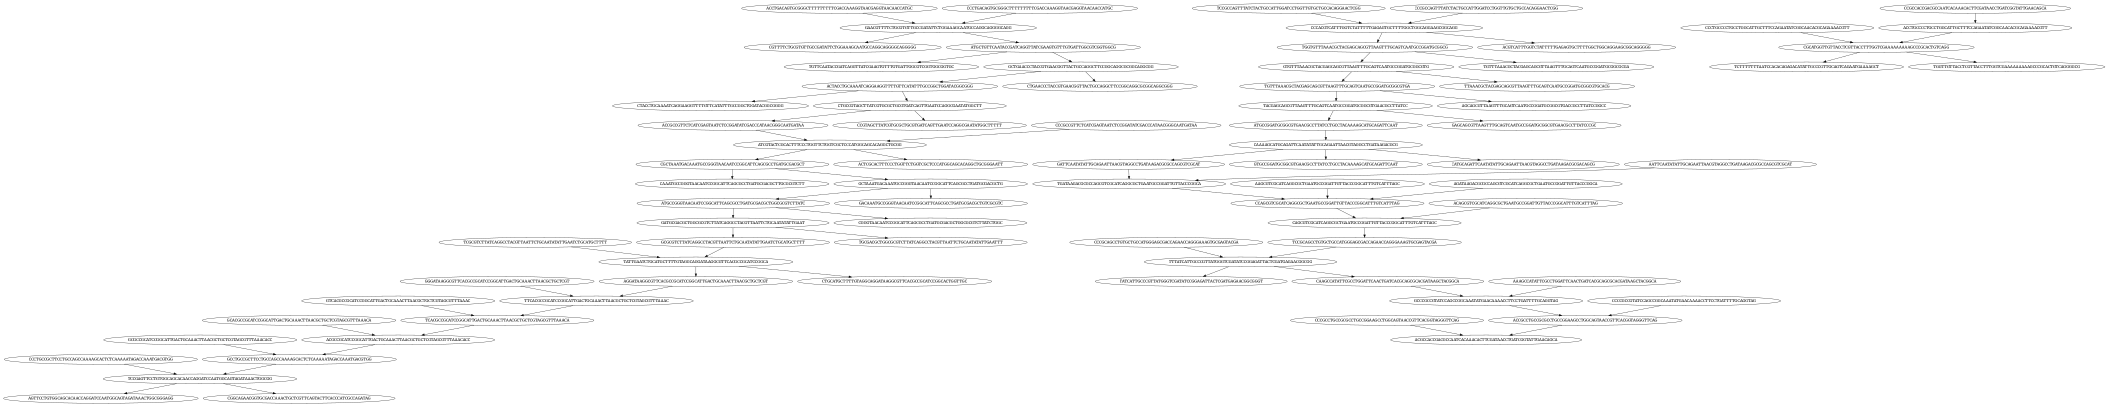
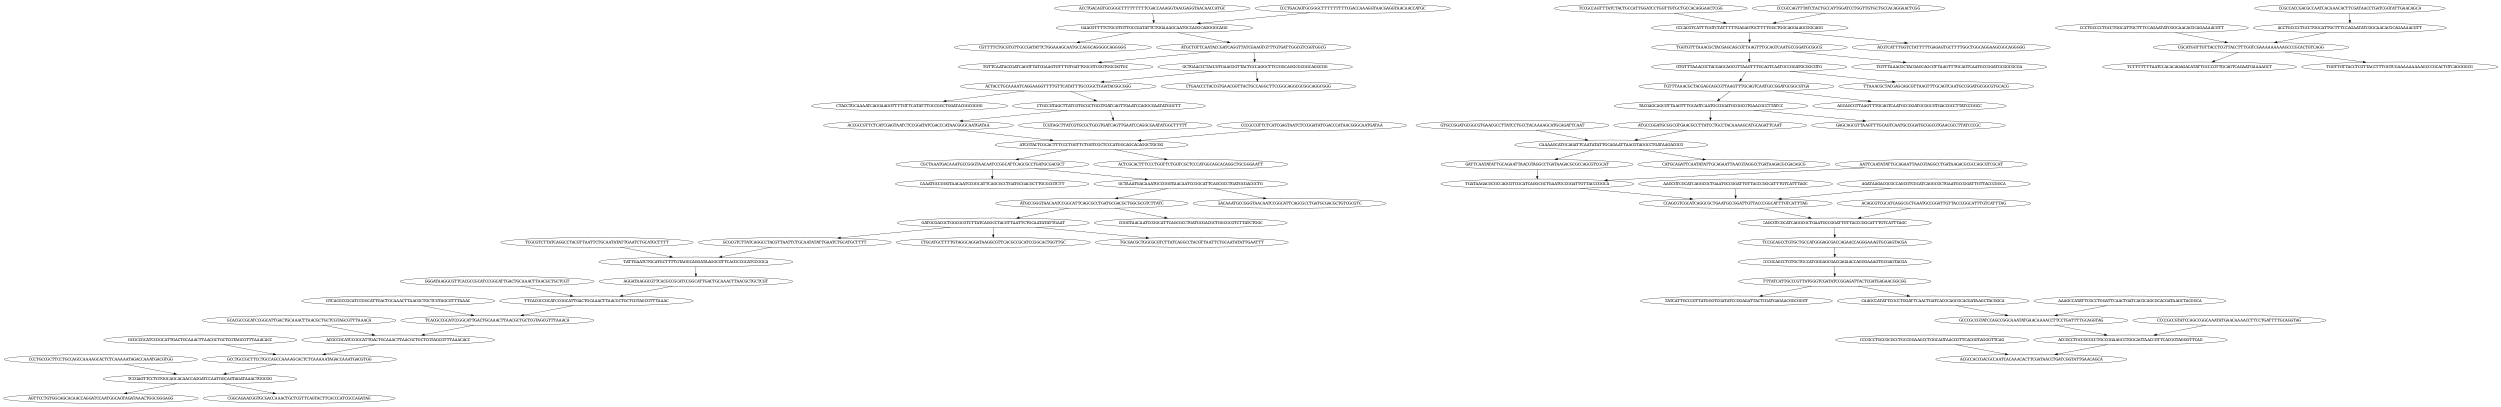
  digraph {
    fontname=Merriweather
    node [fontname=Merriweather]
    edge [fontname=Merriweather]
    GCGCGTCTTATCAGGCCTACGTTAATTCTGCAATATATTGAATCTGCATGCTTTT
    TATTGAATCTGCATGCTTTTGTAGGCAGGATAAGGCGTTCACGCCGCATCCGGCA
    AGGATAAGGCGTTCACGCCGCATCCGGCATTGACTGCAAACTTAACGCTGCTCGT
    CTGCATGCTTTTGTAGGCAGGATAAGGCGTTCACGCCGCATCCGGCACTGGTTGC
    TTCACGCCGCATCCGGCATTGACTGCAAACTTAACGCTGCTCGTAGCGTTTAAAC
    CCCGCCTGCCGCGCCTGCCGGAAGCCTGGCAGTAACCGTTCACGGTAGGGTTCAG
    ACGCCACCGACGCCAATCACAAACACTTCGATAACCTGATCGGTATTGAACAGCA
    ACCTGCCCCTGCCTGGCATTGCTTTCCAGAATATCGGCAACACGCAGAAAACGTT
    CGCATGGTTGTTACCTCGTTACCTTTGGTCGAAAAAAAAAGCCCGCACTGTCAGG
    GAACGTTTTCTGCGTGTTGCCGATATTCTGGAAAGCAATGCCAGGCAGGGGCAGG
    CGTTTTCTGCGTGTTGCCGATATTCTGGAAAGCAATGCCAGGCAGGGGCAGGGGG
    ATGCTGTTCAATACCGATCAGGTTATCGAAGTGTTTGTGATTGGCGTCGGTGGCG
    TGTTCAATACCGATCAGGTTATCGAAGTGTTTGTGATTGGCGTCGGTGGCGGTGC
    GCTGAACCCTACCGTGAACGGTTACTGCCAGGCTTCCGGCAGGCGCGGCAGGCGG
    ACTACCTGCAAAATCAGGAAGGTTTTGTTCATATTTGCCGGCTGGATACGGCGGG
    CTGAACCCTACCGTGAACGGTTACTGCCAGGCTTCCGGCAGGCGCGGCAGGCGGG
    GCCTGCCGCTTCCTGCCAGCCAAAAGCACTCTCAAAAATAGACCAAATGACGTGG
    TCCGAGTTCCTGTGGCAGCACAACCAGGATCCAATGGCAGTAGATAAACTGGCGG
    AGTTCCTGTGGCAGCACAACCAGGATCCAATGGCAGTAGATAAACTGGCGGGAGG
    CGGCAGAACGGTGCGACCAAACTGCTCGTTCAGTACTTCACCCATCGCCAGATAG
    CTACCTGCAAAATCAGGAAGGTTTTGTTCATATTTGCCGGCTGGATACGGCGGGG
    CTGCCGTAGCTTATCGTGCGCTGCGTGATCAGTTGAATCCAGGCGAATATGGCTT
    ACCGCCGTTCTCATCGAGTAATCTCCGGATATCGACCCATAACGGGCAATGATAA
    CCGTAGCTTATCGTGCGCTGCGTGATCAGTTGAATCCAGGCGAATATGGCTTTTT
    ATCGTACTCGCACTTTCCCTGGTTCTGGTCGCTCCCATGGCAGCACAGGCTGCGG
    GGGATAAGGCGTTCACGCCGCATCCGGCATTGACTGCAAACTTAACGCTGCTCGT
    TCACGCCGCATCCGGCATTGACTGCAAACTTAACGCTGCTCGTAGCGTTTAAACA
    ACGCCGCATCCGGCATTGACTGCAAACTTAACGCTGCTCGTAGCGTTTAAACACC
    GATTCAATATATTGCAGAATTAACGTAGGCCTGATAAGACGCGCCAGCGTCGCAT
    TGATAAGACGCGCCAGCGTCGCATCAGGCGCTGAATGCCGGATTGTTACCCGGCA
    CCAGCGTCGCATCAGGCGCTGAATGCCGGATTGTTACCCGGCATTTGTCATTTAG
    CAGCGTCGCATCAGGCGCTGAATGCCGGATTGTTACCCGGCATTTGTCATTTAGC
    ACCTGACAGTGCGGGCTTTTTTTTTCGACCAAAGGTAACGAGGTAACAACCATGC
    CGCTAAATGACAAATGCCGGGTAACAATCCGGCATTCAGCGCCTGATGCGACGCT
    ACTCGCACTTTCCCTGGTTCTGGTCGCTCCCATGGCAGCACAGGCTGCGGGAATT
    CAAATGCCGGGTAACAATCCGGCATTCAGCGCCTGATGCGACGCTTGCGCGTCTT
    GCTAAATGACAAATGCCGGGTAACAATCCGGCATTCAGCGCCTGATGCGACGCTG
    ATGCCGGGTAACAATCCGGCATTCAGCGCCTGATGCGACGCTGGCGCGTCTTATC
    GACAAATGCCGGGTAACAATCCGGCATTCAGCGCCTGATGCGACGCTGTCGCGTC
    ACCGCCTGCCGCGCCTGCCGGAAGCCTGGCAGTAACCGTTCACGGTAGGGTTCAG
    CCCTGACAGTGCGGGCTTTTTTTTTCGACCAAAGGTAACGAGGTAACAACCATGC
    CCCGCAGCCTGTGCTGCCATGGGAGCGACCAGAACCAGGGAAAGTGCGAGTACGA
    TTTATCATTGCCCGTTATGGGTCGATATCCGGAGATTACTCGATGAGAACGGCGG
    TATCATTGCCCGTTATGGGTCGATATCCGGAGATTACTCGATGAGAACGGCGGGT
    CAAGCCATATTCGCCTGGATTCAACTGATCACGCAGCGCACGATAAGCTACGGCA
    GCCCGCCGTATCCAGCCGGCAAATATGAACAAAACCTTCCTGATTTTGCAGGTAG
    CCCGCCGTTCTCATCGAGTAATCTCCGGATATCGACCCATAACGGGCAATGATAA
    GTCACGCCGCATCCGGCATTGACTGCAAACTTAACGCTGCTCGTAGCGTTTAAAC
    GTGCCGGATGCGGCGTGAACGCCTTATCCTGCCTACAAAAGCATGCAGATTCAAT
    CAAAAGCATGCAGATTCAATATATTGCAGAATTAACGTAGGCCTGATAAGACGCG
    CATGCAGATTCAATATATTGCAGAATTAACGTAGGCCTGATAAGACGCGACAGCG
    ATGCCGGATGCGGCGTGAACGCCTTATCCTGCCTACAAAAGCATGCAGATTCAAT
    CCCACGTCATTTGGTCTATTTTTGAGAGTGCTTTTGGCTGGCAGGAAGCGGCAGG
    TGGTGTTTAAACGCTACGAGCAGCGTTAAGTTTGCAGTCAATGCCGGATGCGGCG
    ACGTCATTTGGTCTATTTTTGAGAGTGCTTTTGGCTGGCAGGAAGCGGCAGGGGG
    GTGTTTAAACGCTACGAGCAGCGTTAAGTTTGCAGTCAATGCCGGATGCGGCGTG
    TGTTTAAACGCTACGAGCAGCGTTAAGTTTGCAGTCAATGCCGGATGCGGCGCGA
    TGTTTAAACGCTACGAGCAGCGTTAAGTTTGCAGTCAATGCCGGATGCGGCGTGA
    TTAAACGCTACGAGCAGCGTTAAGTTTGCAGTCAATGCCGGATGCGGCGTGCACG
    TCGCGTCTTATCAGGCCTACGTTAATTCTGCAATATATTGAATCTGCATGCTTTT
    AAGCGTCGCATCAGGCGCTGAATGCCGGATTGTTACCCGGCATTTGTCATTTAGC
    TCCGCAGCCTGTGCTGCCATGGGAGCGACCAGAACCAGGGAAAGTGCGAGTACGA
    TACGAGCAGCGTTAAGTTTGCAGTCAATGCCGGATGCGGCGTGAACGCCTTATCC
    AGCAGCGTTAAGTTTGCAGTCAATGCCGGATGCGGCGTGACCGCCTTATCCGGCC
    CCCTGCCGCTTCCTGCCAGCCAAAAGCACTCTCAAAAATAGACCAAATGACGTGG
    GATGCGACGCTGGCGCGTCTTATCAGGCCTACGTTAATTCTGCAATATATTGAAT
    CGGGTAACAATCCGGCATTCAGCGCCTGATGCGACGCTGGCGCGTCTTATCTGGC
    TCCGCCAGTTTATCTACTGCCATTGGATCCTGGTTGTGCTGCCACAGGAACTCGG
    GCGCCGCATCCGGCATTGACTGCAAACTTAACGCTGCTCGTAGCGTTTAAACACC
    ACAGCGTCGCATCAGGCGCTGAATGCCGGATTGTTACCCGGCATTTGTCATTTAG
    GAGCAGCGTTAAGTTTGCAGTCAATGCCGGATGCGGCGTGAACGCCTTATCCCGC
    TGCGACGCTGGCGCGTCTTATCAGGCCTACGTTAATTCTGCAATATATTGAATTT
    CCGCCACCGACGCCAATCACAAACACTTCGATAACCTGATCGGTATTGAACAGCA
    TCTTTTTTTAATCCACACAGAGACATATTGCCCGTTGCAGTCAGAATGAAAAGCT
    TGGTTGTTACCTCGTTACCTTTGGTCGAAAAAAAAAGCCCGCACTGTCAGGGGCG
    CCCCGCCGTATCCAGCCGGCAAATATGAACAAAACCTTCCTGATTTTGCAGGTAG
    CCCGCCAGTTTATCTACTGCCATTGGATCCTGGTTGTGCTGCCACAGGAACTCGG
    CCCTGCCCCTGCCTGGCATTGCTTTCCAGAATATCGGCAACACGCAGAAAACGTT
    AATTCAATATATTGCAGAATTAACGTAGGCCTGATAAGACGCGCCAGCGTCGCAT
    GCACGCCGCATCCGGCATTGACTGCAAACTTAACGCTGCTCGTAGCGTTTAAACA
    AAAGCCATATTCGCCTGGATTCAACTGATCACGCAGCGCACGATAAGCTACGGCA
    AGATAAGACGCGCCAGCGTCGCATCAGGCGCTGAATGCCGGATTGTTACCCGGCA
    GCGCGTCTTATCAGGCCTACGTTAATTCTGCAATATATTGAATCTGCATGCTTTT -> TATTGAATCTGCATGCTTTTGTAGGCAGGATAAGGCGTTCACGCCGCATCCGGCA
    TATTGAATCTGCATGCTTTTGTAGGCAGGATAAGGCGTTCACGCCGCATCCGGCA -> AGGATAAGGCGTTCACGCCGCATCCGGCATTGACTGCAAACTTAACGCTGCTCGT
-   TATTGAATCTGCATGCTTTTGTAGGCAGGATAAGGCGTTCACGCCGCATCCGGCA -> CTGCATGCTTTTGTAGGCAGGATAAGGCGTTCACGCCGCATCCGGCACTGGTTGC
+   GATGCGACGCTGGCGCGTCTTATCAGGCCTACGTTAATTCTGCAATATATTGAAT -> CTGCATGCTTTTGTAGGCAGGATAAGGCGTTCACGCCGCATCCGGCACTGGTTGC
    AGGATAAGGCGTTCACGCCGCATCCGGCATTGACTGCAAACTTAACGCTGCTCGT -> TTCACGCCGCATCCGGCATTGACTGCAAACTTAACGCTGCTCGTAGCGTTTAAAC
    TTCACGCCGCATCCGGCATTGACTGCAAACTTAACGCTGCTCGTAGCGTTTAAAC -> TCACGCCGCATCCGGCATTGACTGCAAACTTAACGCTGCTCGTAGCGTTTAAACA
    CCCGCCTGCCGCGCCTGCCGGAAGCCTGGCAGTAACCGTTCACGGTAGGGTTCAG -> ACGCCACCGACGCCAATCACAAACACTTCGATAACCTGATCGGTATTGAACAGCA
    ACCTGCCCCTGCCTGGCATTGCTTTCCAGAATATCGGCAACACGCAGAAAACGTT -> CGCATGGTTGTTACCTCGTTACCTTTGGTCGAAAAAAAAAGCCCGCACTGTCAGG
    CGCATGGTTGTTACCTCGTTACCTTTGGTCGAAAAAAAAAGCCCGCACTGTCAGG -> TCTTTTTTTAATCCACACAGAGACATATTGCCCGTTGCAGTCAGAATGAAAAGCT
    CGCATGGTTGTTACCTCGTTACCTTTGGTCGAAAAAAAAAGCCCGCACTGTCAGG -> TGGTTGTTACCTCGTTACCTTTGGTCGAAAAAAAAAGCCCGCACTGTCAGGGGCG
    GAACGTTTTCTGCGTGTTGCCGATATTCTGGAAAGCAATGCCAGGCAGGGGCAGG -> CGTTTTCTGCGTGTTGCCGATATTCTGGAAAGCAATGCCAGGCAGGGGCAGGGGG
    GAACGTTTTCTGCGTGTTGCCGATATTCTGGAAAGCAATGCCAGGCAGGGGCAGG -> ATGCTGTTCAATACCGATCAGGTTATCGAAGTGTTTGTGATTGGCGTCGGTGGCG
    ATGCTGTTCAATACCGATCAGGTTATCGAAGTGTTTGTGATTGGCGTCGGTGGCG -> TGTTCAATACCGATCAGGTTATCGAAGTGTTTGTGATTGGCGTCGGTGGCGGTGC
    ATGCTGTTCAATACCGATCAGGTTATCGAAGTGTTTGTGATTGGCGTCGGTGGCG -> GCTGAACCCTACCGTGAACGGTTACTGCCAGGCTTCCGGCAGGCGCGGCAGGCGG
    GCTGAACCCTACCGTGAACGGTTACTGCCAGGCTTCCGGCAGGCGCGGCAGGCGG -> ACTACCTGCAAAATCAGGAAGGTTTTGTTCATATTTGCCGGCTGGATACGGCGGG
    GCTGAACCCTACCGTGAACGGTTACTGCCAGGCTTCCGGCAGGCGCGGCAGGCGG -> CTGAACCCTACCGTGAACGGTTACTGCCAGGCTTCCGGCAGGCGCGGCAGGCGGG
    ACTACCTGCAAAATCAGGAAGGTTTTGTTCATATTTGCCGGCTGGATACGGCGGG -> CTACCTGCAAAATCAGGAAGGTTTTGTTCATATTTGCCGGCTGGATACGGCGGGG
    ACTACCTGCAAAATCAGGAAGGTTTTGTTCATATTTGCCGGCTGGATACGGCGGG -> CTGCCGTAGCTTATCGTGCGCTGCGTGATCAGTTGAATCCAGGCGAATATGGCTT
    GCCTGCCGCTTCCTGCCAGCCAAAAGCACTCTCAAAAATAGACCAAATGACGTGG -> TCCGAGTTCCTGTGGCAGCACAACCAGGATCCAATGGCAGTAGATAAACTGGCGG
    TCCGAGTTCCTGTGGCAGCACAACCAGGATCCAATGGCAGTAGATAAACTGGCGG -> AGTTCCTGTGGCAGCACAACCAGGATCCAATGGCAGTAGATAAACTGGCGGGAGG
    TCCGAGTTCCTGTGGCAGCACAACCAGGATCCAATGGCAGTAGATAAACTGGCGG -> CGGCAGAACGGTGCGACCAAACTGCTCGTTCAGTACTTCACCCATCGCCAGATAG
    CTGCCGTAGCTTATCGTGCGCTGCGTGATCAGTTGAATCCAGGCGAATATGGCTT -> ACCGCCGTTCTCATCGAGTAATCTCCGGATATCGACCCATAACGGGCAATGATAA
    CTGCCGTAGCTTATCGTGCGCTGCGTGATCAGTTGAATCCAGGCGAATATGGCTT -> CCGTAGCTTATCGTGCGCTGCGTGATCAGTTGAATCCAGGCGAATATGGCTTTTT
    ACCGCCGTTCTCATCGAGTAATCTCCGGATATCGACCCATAACGGGCAATGATAA -> ATCGTACTCGCACTTTCCCTGGTTCTGGTCGCTCCCATGGCAGCACAGGCTGCGG
    ATCGTACTCGCACTTTCCCTGGTTCTGGTCGCTCCCATGGCAGCACAGGCTGCGG -> CGCTAAATGACAAATGCCGGGTAACAATCCGGCATTCAGCGCCTGATGCGACGCT
    ATCGTACTCGCACTTTCCCTGGTTCTGGTCGCTCCCATGGCAGCACAGGCTGCGG -> ACTCGCACTTTCCCTGGTTCTGGTCGCTCCCATGGCAGCACAGGCTGCGGGAATT
    GGGATAAGGCGTTCACGCCGCATCCGGCATTGACTGCAAACTTAACGCTGCTCGT -> TTCACGCCGCATCCGGCATTGACTGCAAACTTAACGCTGCTCGTAGCGTTTAAAC
    TCACGCCGCATCCGGCATTGACTGCAAACTTAACGCTGCTCGTAGCGTTTAAACA -> ACGCCGCATCCGGCATTGACTGCAAACTTAACGCTGCTCGTAGCGTTTAAACACC
    ACGCCGCATCCGGCATTGACTGCAAACTTAACGCTGCTCGTAGCGTTTAAACACC -> GCCTGCCGCTTCCTGCCAGCCAAAAGCACTCTCAAAAATAGACCAAATGACGTGG
    GATTCAATATATTGCAGAATTAACGTAGGCCTGATAAGACGCGCCAGCGTCGCAT -> TGATAAGACGCGCCAGCGTCGCATCAGGCGCTGAATGCCGGATTGTTACCCGGCA
    TGATAAGACGCGCCAGCGTCGCATCAGGCGCTGAATGCCGGATTGTTACCCGGCA -> CCAGCGTCGCATCAGGCGCTGAATGCCGGATTGTTACCCGGCATTTGTCATTTAG
    CCAGCGTCGCATCAGGCGCTGAATGCCGGATTGTTACCCGGCATTTGTCATTTAG -> CAGCGTCGCATCAGGCGCTGAATGCCGGATTGTTACCCGGCATTTGTCATTTAGC
    CAGCGTCGCATCAGGCGCTGAATGCCGGATTGTTACCCGGCATTTGTCATTTAGC -> TCCGCAGCCTGTGCTGCCATGGGAGCGACCAGAACCAGGGAAAGTGCGAGTACGA
    ACCTGACAGTGCGGGCTTTTTTTTTCGACCAAAGGTAACGAGGTAACAACCATGC -> GAACGTTTTCTGCGTGTTGCCGATATTCTGGAAAGCAATGCCAGGCAGGGGCAGG
    CGCTAAATGACAAATGCCGGGTAACAATCCGGCATTCAGCGCCTGATGCGACGCT -> CAAATGCCGGGTAACAATCCGGCATTCAGCGCCTGATGCGACGCTTGCGCGTCTT
    CGCTAAATGACAAATGCCGGGTAACAATCCGGCATTCAGCGCCTGATGCGACGCT -> GCTAAATGACAAATGCCGGGTAACAATCCGGCATTCAGCGCCTGATGCGACGCTG
    GCTAAATGACAAATGCCGGGTAACAATCCGGCATTCAGCGCCTGATGCGACGCTG -> ATGCCGGGTAACAATCCGGCATTCAGCGCCTGATGCGACGCTGGCGCGTCTTATC
    GCTAAATGACAAATGCCGGGTAACAATCCGGCATTCAGCGCCTGATGCGACGCTG -> GACAAATGCCGGGTAACAATCCGGCATTCAGCGCCTGATGCGACGCTGTCGCGTC
    ATGCCGGGTAACAATCCGGCATTCAGCGCCTGATGCGACGCTGGCGCGTCTTATC -> GATGCGACGCTGGCGCGTCTTATCAGGCCTACGTTAATTCTGCAATATATTGAAT
    ATGCCGGGTAACAATCCGGCATTCAGCGCCTGATGCGACGCTGGCGCGTCTTATC -> CGGGTAACAATCCGGCATTCAGCGCCTGATGCGACGCTGGCGCGTCTTATCTGGC
    ACCGCCTGCCGCGCCTGCCGGAAGCCTGGCAGTAACCGTTCACGGTAGGGTTCAG -> ACGCCACCGACGCCAATCACAAACACTTCGATAACCTGATCGGTATTGAACAGCA
    CCCTGACAGTGCGGGCTTTTTTTTTCGACCAAAGGTAACGAGGTAACAACCATGC -> GAACGTTTTCTGCGTGTTGCCGATATTCTGGAAAGCAATGCCAGGCAGGGGCAGG
    CCCGCAGCCTGTGCTGCCATGGGAGCGACCAGAACCAGGGAAAGTGCGAGTACGA -> TTTATCATTGCCCGTTATGGGTCGATATCCGGAGATTACTCGATGAGAACGGCGG
    TTTATCATTGCCCGTTATGGGTCGATATCCGGAGATTACTCGATGAGAACGGCGG -> TATCATTGCCCGTTATGGGTCGATATCCGGAGATTACTCGATGAGAACGGCGGGT
    TTTATCATTGCCCGTTATGGGTCGATATCCGGAGATTACTCGATGAGAACGGCGG -> CAAGCCATATTCGCCTGGATTCAACTGATCACGCAGCGCACGATAAGCTACGGCA
    CAAGCCATATTCGCCTGGATTCAACTGATCACGCAGCGCACGATAAGCTACGGCA -> GCCCGCCGTATCCAGCCGGCAAATATGAACAAAACCTTCCTGATTTTGCAGGTAG
    GCCCGCCGTATCCAGCCGGCAAATATGAACAAAACCTTCCTGATTTTGCAGGTAG -> ACCGCCTGCCGCGCCTGCCGGAAGCCTGGCAGTAACCGTTCACGGTAGGGTTCAG
    CCCGCCGTTCTCATCGAGTAATCTCCGGATATCGACCCATAACGGGCAATGATAA -> ATCGTACTCGCACTTTCCCTGGTTCTGGTCGCTCCCATGGCAGCACAGGCTGCGG
    GTCACGCCGCATCCGGCATTGACTGCAAACTTAACGCTGCTCGTAGCGTTTAAAC -> TCACGCCGCATCCGGCATTGACTGCAAACTTAACGCTGCTCGTAGCGTTTAAACA
-   CAAAAGCATGCAGATTCAATATATTGCAGAATTAACGTAGGCCTGATAAGACGCG -> GTGCCGGATGCGGCGTGAACGCCTTATCCTGCCTACAAAAGCATGCAGATTCAAT
+   GTGCCGGATGCGGCGTGAACGCCTTATCCTGCCTACAAAAGCATGCAGATTCAAT -> CAAAAGCATGCAGATTCAATATATTGCAGAATTAACGTAGGCCTGATAAGACGCG
    CAAAAGCATGCAGATTCAATATATTGCAGAATTAACGTAGGCCTGATAAGACGCG -> GATTCAATATATTGCAGAATTAACGTAGGCCTGATAAGACGCGCCAGCGTCGCAT
    CAAAAGCATGCAGATTCAATATATTGCAGAATTAACGTAGGCCTGATAAGACGCG -> CATGCAGATTCAATATATTGCAGAATTAACGTAGGCCTGATAAGACGCGACAGCG
    ATGCCGGATGCGGCGTGAACGCCTTATCCTGCCTACAAAAGCATGCAGATTCAAT -> CAAAAGCATGCAGATTCAATATATTGCAGAATTAACGTAGGCCTGATAAGACGCG
    CCCACGTCATTTGGTCTATTTTTGAGAGTGCTTTTGGCTGGCAGGAAGCGGCAGG -> TGGTGTTTAAACGCTACGAGCAGCGTTAAGTTTGCAGTCAATGCCGGATGCGGCG
    CCCACGTCATTTGGTCTATTTTTGAGAGTGCTTTTGGCTGGCAGGAAGCGGCAGG -> ACGTCATTTGGTCTATTTTTGAGAGTGCTTTTGGCTGGCAGGAAGCGGCAGGGGG
    TGGTGTTTAAACGCTACGAGCAGCGTTAAGTTTGCAGTCAATGCCGGATGCGGCG -> GTGTTTAAACGCTACGAGCAGCGTTAAGTTTGCAGTCAATGCCGGATGCGGCGTG
    TGGTGTTTAAACGCTACGAGCAGCGTTAAGTTTGCAGTCAATGCCGGATGCGGCG -> TGTTTAAACGCTACGAGCAGCGTTAAGTTTGCAGTCAATGCCGGATGCGGCGCGA
    GTGTTTAAACGCTACGAGCAGCGTTAAGTTTGCAGTCAATGCCGGATGCGGCGTG -> TGTTTAAACGCTACGAGCAGCGTTAAGTTTGCAGTCAATGCCGGATGCGGCGTGA
    GTGTTTAAACGCTACGAGCAGCGTTAAGTTTGCAGTCAATGCCGGATGCGGCGTG -> TTAAACGCTACGAGCAGCGTTAAGTTTGCAGTCAATGCCGGATGCGGCGTGCACG
    TGTTTAAACGCTACGAGCAGCGTTAAGTTTGCAGTCAATGCCGGATGCGGCGTGA -> TACGAGCAGCGTTAAGTTTGCAGTCAATGCCGGATGCGGCGTGAACGCCTTATCC
    TGTTTAAACGCTACGAGCAGCGTTAAGTTTGCAGTCAATGCCGGATGCGGCGTGA -> AGCAGCGTTAAGTTTGCAGTCAATGCCGGATGCGGCGTGACCGCCTTATCCGGCC
    TCGCGTCTTATCAGGCCTACGTTAATTCTGCAATATATTGAATCTGCATGCTTTT -> TATTGAATCTGCATGCTTTTGTAGGCAGGATAAGGCGTTCACGCCGCATCCGGCA
    AAGCGTCGCATCAGGCGCTGAATGCCGGATTGTTACCCGGCATTTGTCATTTAGC -> CCAGCGTCGCATCAGGCGCTGAATGCCGGATTGTTACCCGGCATTTGTCATTTAG
-   TCCGCAGCCTGTGCTGCCATGGGAGCGACCAGAACCAGGGAAAGTGCGAGTACGA -> TTTATCATTGCCCGTTATGGGTCGATATCCGGAGATTACTCGATGAGAACGGCGG
+   TCCGCAGCCTGTGCTGCCATGGGAGCGACCAGAACCAGGGAAAGTGCGAGTACGA -> CCCGCAGCCTGTGCTGCCATGGGAGCGACCAGAACCAGGGAAAGTGCGAGTACGA
    TACGAGCAGCGTTAAGTTTGCAGTCAATGCCGGATGCGGCGTGAACGCCTTATCC -> ATGCCGGATGCGGCGTGAACGCCTTATCCTGCCTACAAAAGCATGCAGATTCAAT
    TACGAGCAGCGTTAAGTTTGCAGTCAATGCCGGATGCGGCGTGAACGCCTTATCC -> GAGCAGCGTTAAGTTTGCAGTCAATGCCGGATGCGGCGTGAACGCCTTATCCCGC
    CCCTGCCGCTTCCTGCCAGCCAAAAGCACTCTCAAAAATAGACCAAATGACGTGG -> TCCGAGTTCCTGTGGCAGCACAACCAGGATCCAATGGCAGTAGATAAACTGGCGG
    GATGCGACGCTGGCGCGTCTTATCAGGCCTACGTTAATTCTGCAATATATTGAAT -> GCGCGTCTTATCAGGCCTACGTTAATTCTGCAATATATTGAATCTGCATGCTTTT
    GATGCGACGCTGGCGCGTCTTATCAGGCCTACGTTAATTCTGCAATATATTGAAT -> TGCGACGCTGGCGCGTCTTATCAGGCCTACGTTAATTCTGCAATATATTGAATTT
    TCCGCCAGTTTATCTACTGCCATTGGATCCTGGTTGTGCTGCCACAGGAACTCGG -> CCCACGTCATTTGGTCTATTTTTGAGAGTGCTTTTGGCTGGCAGGAAGCGGCAGG
    GCGCCGCATCCGGCATTGACTGCAAACTTAACGCTGCTCGTAGCGTTTAAACACC -> GCCTGCCGCTTCCTGCCAGCCAAAAGCACTCTCAAAAATAGACCAAATGACGTGG
    ACAGCGTCGCATCAGGCGCTGAATGCCGGATTGTTACCCGGCATTTGTCATTTAG -> CAGCGTCGCATCAGGCGCTGAATGCCGGATTGTTACCCGGCATTTGTCATTTAGC
    CCGCCACCGACGCCAATCACAAACACTTCGATAACCTGATCGGTATTGAACAGCA -> ACCTGCCCCTGCCTGGCATTGCTTTCCAGAATATCGGCAACACGCAGAAAACGTT
    CCCCGCCGTATCCAGCCGGCAAATATGAACAAAACCTTCCTGATTTTGCAGGTAG -> ACCGCCTGCCGCGCCTGCCGGAAGCCTGGCAGTAACCGTTCACGGTAGGGTTCAG
    CCCGCCAGTTTATCTACTGCCATTGGATCCTGGTTGTGCTGCCACAGGAACTCGG -> CCCACGTCATTTGGTCTATTTTTGAGAGTGCTTTTGGCTGGCAGGAAGCGGCAGG
    CCCTGCCCCTGCCTGGCATTGCTTTCCAGAATATCGGCAACACGCAGAAAACGTT -> CGCATGGTTGTTACCTCGTTACCTTTGGTCGAAAAAAAAAGCCCGCACTGTCAGG
    AATTCAATATATTGCAGAATTAACGTAGGCCTGATAAGACGCGCCAGCGTCGCAT -> TGATAAGACGCGCCAGCGTCGCATCAGGCGCTGAATGCCGGATTGTTACCCGGCA
    GCACGCCGCATCCGGCATTGACTGCAAACTTAACGCTGCTCGTAGCGTTTAAACA -> ACGCCGCATCCGGCATTGACTGCAAACTTAACGCTGCTCGTAGCGTTTAAACACC
    AAAGCCATATTCGCCTGGATTCAACTGATCACGCAGCGCACGATAAGCTACGGCA -> GCCCGCCGTATCCAGCCGGCAAATATGAACAAAACCTTCCTGATTTTGCAGGTAG
    AGATAAGACGCGCCAGCGTCGCATCAGGCGCTGAATGCCGGATTGTTACCCGGCA -> CCAGCGTCGCATCAGGCGCTGAATGCCGGATTGTTACCCGGCATTTGTCATTTAG
  }
